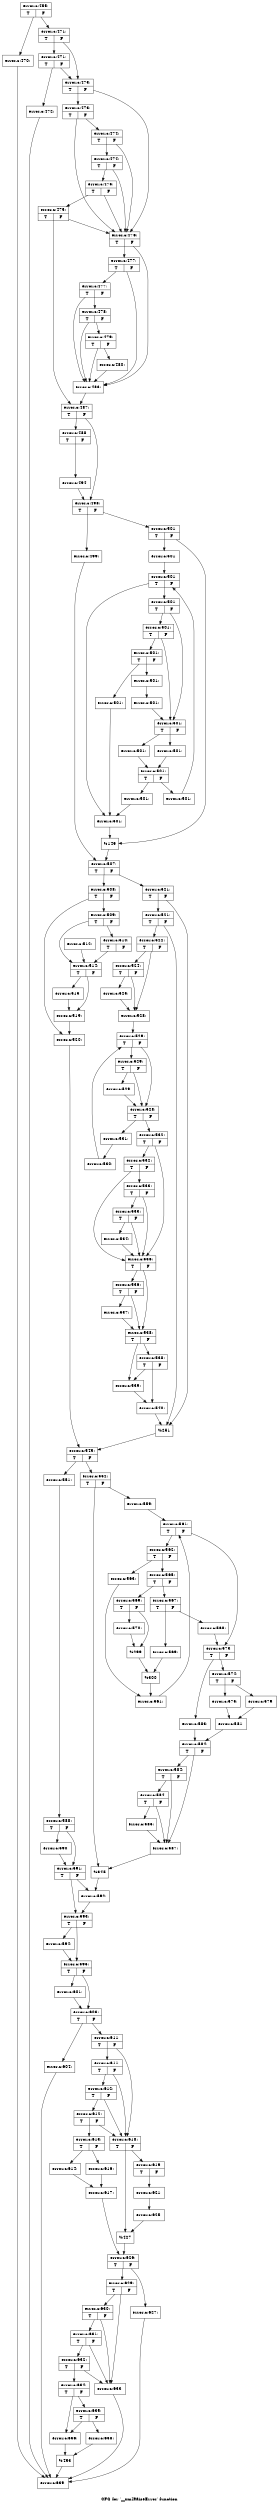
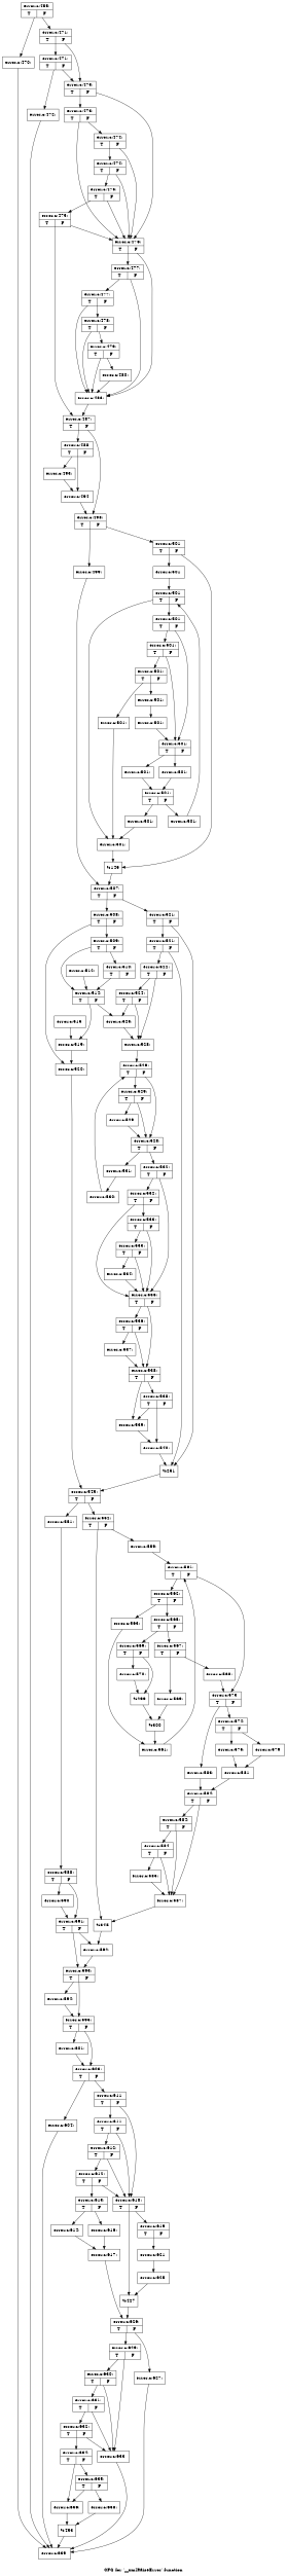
  digraph {
    label="CFG for '__xmlRaiseError' function"
    node [shape=record]
    n1 [label="{error.c:455:|{<s0>T|<s1>F}}"]
    n2 [label="{error.c:470:}"]
    n3 [label="{error.c:471:|{<s0>T|<s1>F}}"]
    n4 [label="{error.c:639:}"]
    n5 [label="{error.c:471:|{<s0>T|<s1>F}}"]
    n6 [label="{error.c:473:|{<s0>T|<s1>F}}"]
    n7 [label="{error.c:472:}"]
    n8 [label="{error.c:476:|{<s0>T|<s1>F}}"]
    n9 [label="{error.c:473:|{<s0>T|<s1>F}}"]
    n10 [label="{error.c:477:|{<s0>T|<s1>F}}"]
    n11 [label="{error.c:483:}"]
    n12 [label="{error.c:474:|{<s0>T|<s1>F}}"]
    n13 [label="{error.c:477:|{<s0>T|<s1>F}}"]
    n14 [label="{error.c:487:|{<s0>T|<s1>F}}"]
    n15 [label="{error.c:474:|{<s0>T|<s1>F}}"]
    n16 [label="{error.c:475:|{<s0>T|<s1>F}}"]
    n17 [label="{error.c:475:|{<s0>T|<s1>F}}"]
    n18 [label="{error.c:488:|{<s0>T|<s1>F}}"]
    n19 [label="{error.c:498:|{<s0>T|<s1>F}}"]
+   n20 [label="{error.c:493:}"]
    n21 [label="{error.c:494:}"]
    n22 [label="{error.c:499:}"]
    n23 [label="{error.c:501:|{<s0>T|<s1>F}}"]
    n24 [label="{error.c:478:|{<s0>T|<s1>F}}"]
    n25 [label="{error.c:479:|{<s0>T|<s1>F}}"]
    n26 [label="{error.c:480:}"]
    n27 [label="{error.c:507:|{<s0>T|<s1>F}}"]
    n28 [label="{error.c:501:}"]
    n29 [label="{%149}"]
    n30 [label="{error.c:508:|{<s0>T|<s1>F}}"]
    n31 [label="{error.c:521:|{<s0>T|<s1>F}}"]
    n32 [label="{error.c:501:|{<s0>T|<s1>F}}"]
    n33 [label="{error.c:509:|{<s0>T|<s1>F}}"]
    n34 [label="{error.c:520:}"]
    n35 [label="{error.c:521:|{<s0>T|<s1>F}}"]
    n36 [label="{%251}"]
    n37 [label="{error.c:501:|{<s0>T|<s1>F}}"]
    n38 [label="{error.c:501:}"]
    n39 [label="{error.c:501:|{<s0>T|<s1>F}}"]
    n40 [label="{error.c:501:|{<s0>T|<s1>F}}"]
    n41 [label="{error.c:501:|{<s0>T|<s1>F}}"]
    n42 [label="{error.c:501:}"]
    n43 [label="{error.c:501:}"]
    n44 [label="{error.c:501:}"]
    n45 [label="{error.c:501:}"]
    n46 [label="{error.c:501:|{<s0>T|<s1>F}}"]
    n47 [label="{error.c:501:}"]
    n48 [label="{error.c:501:}"]
    n49 [label="{error.c:501:}"]
    n50 [label="{error.c:510:|{<s0>T|<s1>F}}"]
    n51 [label="{error.c:514:|{<s0>T|<s1>F}}"]
    n52 [label="{error.c:545:|{<s0>T|<s1>F}}"]
    n53 [label="{error.c:522:|{<s0>T|<s1>F}}"]
    n54 [label="{error.c:515:}"]
    n55 [label="{error.c:519:}"]
    n56 [label="{error.c:551:}"]
    n57 [label="{error.c:552:|{<s0>T|<s1>F}}"]
    n58 [label="{error.c:512:}"]
    n59 [label="{error.c:588:|{<s0>T|<s1>F}}"]
    n60 [label="{error.c:559:}"]
    n61 [label="{%345}"]
    n62 [label="{error.c:524:|{<s0>T|<s1>F}}"]
    n63 [label="{error.c:528:}"]
    n64 [label="{error.c:525:}"]
    n65 [label="{error.c:529:|{<s0>T|<s1>F}}"]
    n66 [label="{error.c:529:|{<s0>T|<s1>F}}"]
    n67 [label="{error.c:528:|{<s0>T|<s1>F}}"]
    n68 [label="{error.c:529:}"]
    n69 [label="{error.c:531:}"]
    n70 [label="{error.c:532:|{<s0>T|<s1>F}}"]
    n71 [label="{error.c:530:}"]
    n72 [label="{error.c:532:|{<s0>T|<s1>F}}"]
    n73 [label="{error.c:536:|{<s0>T|<s1>F}}"]
    n74 [label="{error.c:533:|{<s0>T|<s1>F}}"]
    n75 [label="{error.c:536:|{<s0>T|<s1>F}}"]
    n76 [label="{error.c:538:|{<s0>T|<s1>F}}"]
    n77 [label="{error.c:533:|{<s0>T|<s1>F}}"]
    n78 [label="{error.c:537:}"]
    n79 [label="{error.c:539:}"]
    n80 [label="{error.c:538:|{<s0>T|<s1>F}}"]
    n81 [label="{error.c:534:}"]
    n82 [label="{error.c:540:}"]
    n83 [label="{error.c:590:}"]
    n84 [label="{error.c:591:|{<s0>T|<s1>F}}"]
    n85 [label="{error.c:561:|{<s0>T|<s1>F}}"]
    n86 [label="{error.c:592:}"]
    n87 [label="{error.c:593:|{<s0>T|<s1>F}}"]
    n88 [label="{error.c:562:|{<s0>T|<s1>F}}"]
    n89 [label="{error.c:573:|{<s0>T|<s1>F}}"]
    n90 [label="{error.c:563:}"]
    n91 [label="{error.c:565:|{<s0>T|<s1>F}}"]
    n92 [label="{error.c:574:|{<s0>T|<s1>F}}"]
    n93 [label="{error.c:583:}"]
    n94 [label="{error.c:561:}"]
    n95 [label="{error.c:567:|{<s0>T|<s1>F}}"]
    n96 [label="{error.c:569:|{<s0>T|<s1>F}}"]
    n97 [label="{error.c:575:}"]
    n98 [label="{error.c:579:}"]
    n99 [label="{error.c:584:|{<s0>T|<s1>F}}"]
    n100 [label="{error.c:568:}"]
    n101 [label="{error.c:569:}"]
    n102 [label="{error.c:570:}"]
    n103 [label="{%299}"]
    n104 [label="{%300}"]
    n105 [label="{error.c:581:}"]
    n106 [label="{error.c:584:|{<s0>T|<s1>F}}"]
    n107 [label="{error.c:587:}"]
    n108 [label="{error.c:584:|{<s0>T|<s1>F}}"]
    n109 [label="{error.c:585:}"]
    n110 [label="{error.c:594:}"]
    n111 [label="{error.c:595:|{<s0>T|<s1>F}}"]
    n112 [label="{error.c:601:}"]
    n113 [label="{error.c:603:|{<s0>T|<s1>F}}"]
    n114 [label="{error.c:604:}"]
    n115 [label="{error.c:611:|{<s0>T|<s1>F}}"]
    n116 [label="{error.c:611:|{<s0>T|<s1>F}}"]
    n117 [label="{error.c:618:|{<s0>T|<s1>F}}"]
    n118 [label="{error.c:612:|{<s0>T|<s1>F}}"]
    n119 [label="{error.c:619:|{<s0>T|<s1>F}}"]
    n120 [label="{%427}"]
    n121 [label="{error.c:612:|{<s0>T|<s1>F}}"]
    n122 [label="{error.c:621:}"]
    n123 [label="{error.c:626:|{<s0>T|<s1>F}}"]
    n124 [label="{error.c:613:|{<s0>T|<s1>F}}"]
    n125 [label="{error.c:614:}"]
    n126 [label="{error.c:616:}"]
    n127 [label="{error.c:617:}"]
    n128 [label="{error.c:627:}"]
    n129 [label="{error.c:629:|{<s0>T|<s1>F}}"]
    n130 [label="{error.c:633:}"]
    n131 [label="{error.c:630:|{<s0>T|<s1>F}}"]
    n132 [label="{error.c:625:}"]
    n133 [label="{error.c:631:|{<s0>T|<s1>F}}"]
    n134 [label="{error.c:632:|{<s0>T|<s1>F}}"]
    n135 [label="{error.c:634:|{<s0>T|<s1>F}}"]
    n136 [label="{error.c:636:}"]
    n137 [label="{error.c:635:|{<s0>T|<s1>F}}"]
    n138 [label="{%453}"]
    n139 [label="{error.c:638:}"]
    n1 -> n2
    n1 -> n3
    n2 -> n4
    n3 -> n5
    n3 -> n6
    n5 -> n6
    n5 -> n7
    n6 -> n8
    n6 -> n9
    n7 -> n4
    n8 -> n10
    n8 -> n11
    n9 -> n8
    n9 -> n12
    n10 -> n11
    n10 -> n13
    n11 -> n14
    n12 -> n8
    n12 -> n15
    n13 -> n11
    n13 -> n24
    n14 -> n18
    n14 -> n19
    n15 -> n8
    n15 -> n16
    n16 -> n8
    n16 -> n17
    n17 -> n8
    n17 -> n14
+   n18 -> n20
    n18 -> n21
    n19 -> n22
    n19 -> n23
+   n20 -> n21
    n21 -> n19
    n22 -> n27
    n23 -> n28
    n23 -> n29
    n24 -> n11
    n24 -> n25
    n25 -> n11
    n25 -> n26
    n26 -> n11
    n27 -> n30
    n27 -> n31
    n28 -> n32
    n29 -> n27
    n30 -> n33
    n30 -> n34
    n31 -> n35
    n31 -> n36
    n32 -> n37
    n32 -> n38
    n33 -> n50
    n33 -> n51
    n34 -> n52
    n35 -> n36
    n35 -> n53
    n36 -> n52
    n37 -> n39
    n37 -> n40
    n38 -> n29
    n39 -> n40
    n39 -> n41
    n40 -> n42
    n40 -> n43
    n41 -> n44
    n41 -> n45
    n42 -> n46
    n43 -> n46
    n44 -> n38
    n45 -> n47
    n46 -> n48
    n46 -> n49
    n47 -> n40
    n48 -> n38
    n49 -> n32
    n50 -> n51
-   n51 -> n54
+   n51 -> n64
    n51 -> n55
    n52 -> n56
    n52 -> n57
    n53 -> n62
    n53 -> n63
    n54 -> n55
    n55 -> n34
    n56 -> n59
    n57 -> n60
    n57 -> n61
    n58 -> n51
    n59 -> n83
    n59 -> n84
    n60 -> n85
    n61 -> n86
    n62 -> n63
    n62 -> n64
    n63 -> n65
    n64 -> n63
    n65 -> n66
    n65 -> n67
    n66 -> n67
    n66 -> n68
    n67 -> n69
    n67 -> n70
    n68 -> n67
    n69 -> n71
    n70 -> n72
    n70 -> n73
    n71 -> n65
    n72 -> n73
    n72 -> n74
    n73 -> n75
    n73 -> n76
    n74 -> n73
    n74 -> n77
    n75 -> n76
    n75 -> n78
    n76 -> n79
    n76 -> n80
    n77 -> n73
    n77 -> n81
    n78 -> n76
    n79 -> n82
    n80 -> n79
    n80 -> n82
    n81 -> n73
    n82 -> n36
    n83 -> n84
    n84 -> n86
    n84 -> n87
    n85 -> n88
    n85 -> n89
    n86 -> n87
    n87 -> n110
    n87 -> n111
    n88 -> n90
    n88 -> n91
    n89 -> n92
    n89 -> n93
    n90 -> n94
    n91 -> n95
    n91 -> n96
    n92 -> n97
    n92 -> n98
    n93 -> n99
    n94 -> n85
    n95 -> n100
    n95 -> n101
    n96 -> n102
    n96 -> n103
    n97 -> n105
    n98 -> n105
    n99 -> n106
    n99 -> n107
    n100 -> n89
    n101 -> n104
    n102 -> n103
    n103 -> n104
    n104 -> n94
    n105 -> n99
    n106 -> n107
    n106 -> n108
    n107 -> n61
    n108 -> n107
    n108 -> n109
    n109 -> n107
    n110 -> n111
    n111 -> n112
    n111 -> n113
    n112 -> n113
    n113 -> n114
    n113 -> n115
    n114 -> n4
    n115 -> n116
    n115 -> n117
    n116 -> n117
    n116 -> n118
    n117 -> n119
    n117 -> n120
    n118 -> n117
    n118 -> n121
    n119 -> n122
    n120 -> n123
    n121 -> n117
    n121 -> n124
    n122 -> n132
    n123 -> n128
    n123 -> n129
    n124 -> n125
    n124 -> n126
    n125 -> n127
    n126 -> n127
    n127 -> n123
    n128 -> n4
    n129 -> n130
    n129 -> n131
    n130 -> n4
    n131 -> n130
    n131 -> n133
    n132 -> n120
    n133 -> n130
    n133 -> n134
    n134 -> n130
    n134 -> n135
    n135 -> n136
    n135 -> n137
    n136 -> n138
    n137 -> n136
    n137 -> n139
    n138 -> n4
    n139 -> n138
  }
